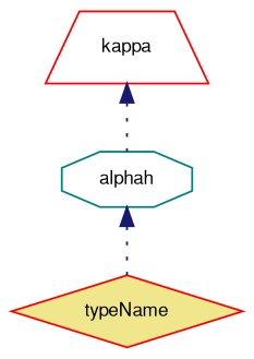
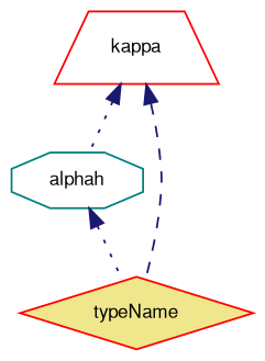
  digraph {
    rankdir=TB
    node [color=red fillcolor=white fontname=FreeSans fontsize=10 style=filled]
    edge [color=midnightblue dir=back fontname=FreeSans fontsize=10 labelfontname=FreeSans labelfontsize=10 style=dotted]
    n1 [color=teal fontcolor=black height=0.2 label=alphah shape=octagon width=0.4]
    n2 [fillcolor=khaki height=0.2 label=typeName shape=diamond width=0.4]
    n3 [height=0.2 label=kappa shape=trapezium width=0.4]
    n1 -> n2
    n3 -> n1
+   n3 -> n2 [style=dashed]
  }
